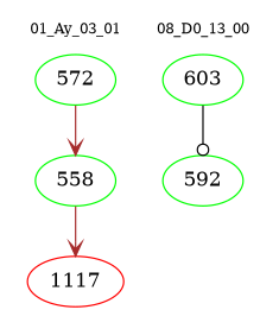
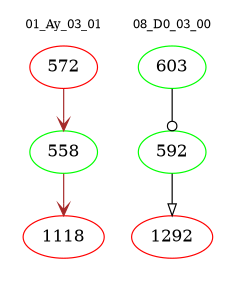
  digraph {
    node [color=green]
    edge [arrowhead=vee color=brown]
-   n1 [label=572]
+   n1 [color=red label=572]
    n2 [label=558]
-   n3 [color=red label=1117]
+   n3 [color=red label=1118]
    n4 [label=603]
    n5 [label=592]
+   n6 [color=red label=1292]
    subgraph cluster_1 {
      color=white
      fontsize=10
      label="01_Ay_03_01"
      n1
      n2
      n3
    }
    subgraph cluster_2 {
      color=white
      fontsize=10
-     label="08_D0_13_00"
+     label="08_D0_03_00"
      n4
      n5
+     n6
    }
    n1 -> n2
    n2 -> n3
    n4 -> n5 [arrowhead=odot color=black]
+   n5 -> n6 [arrowhead=onormal color=black]
  }
